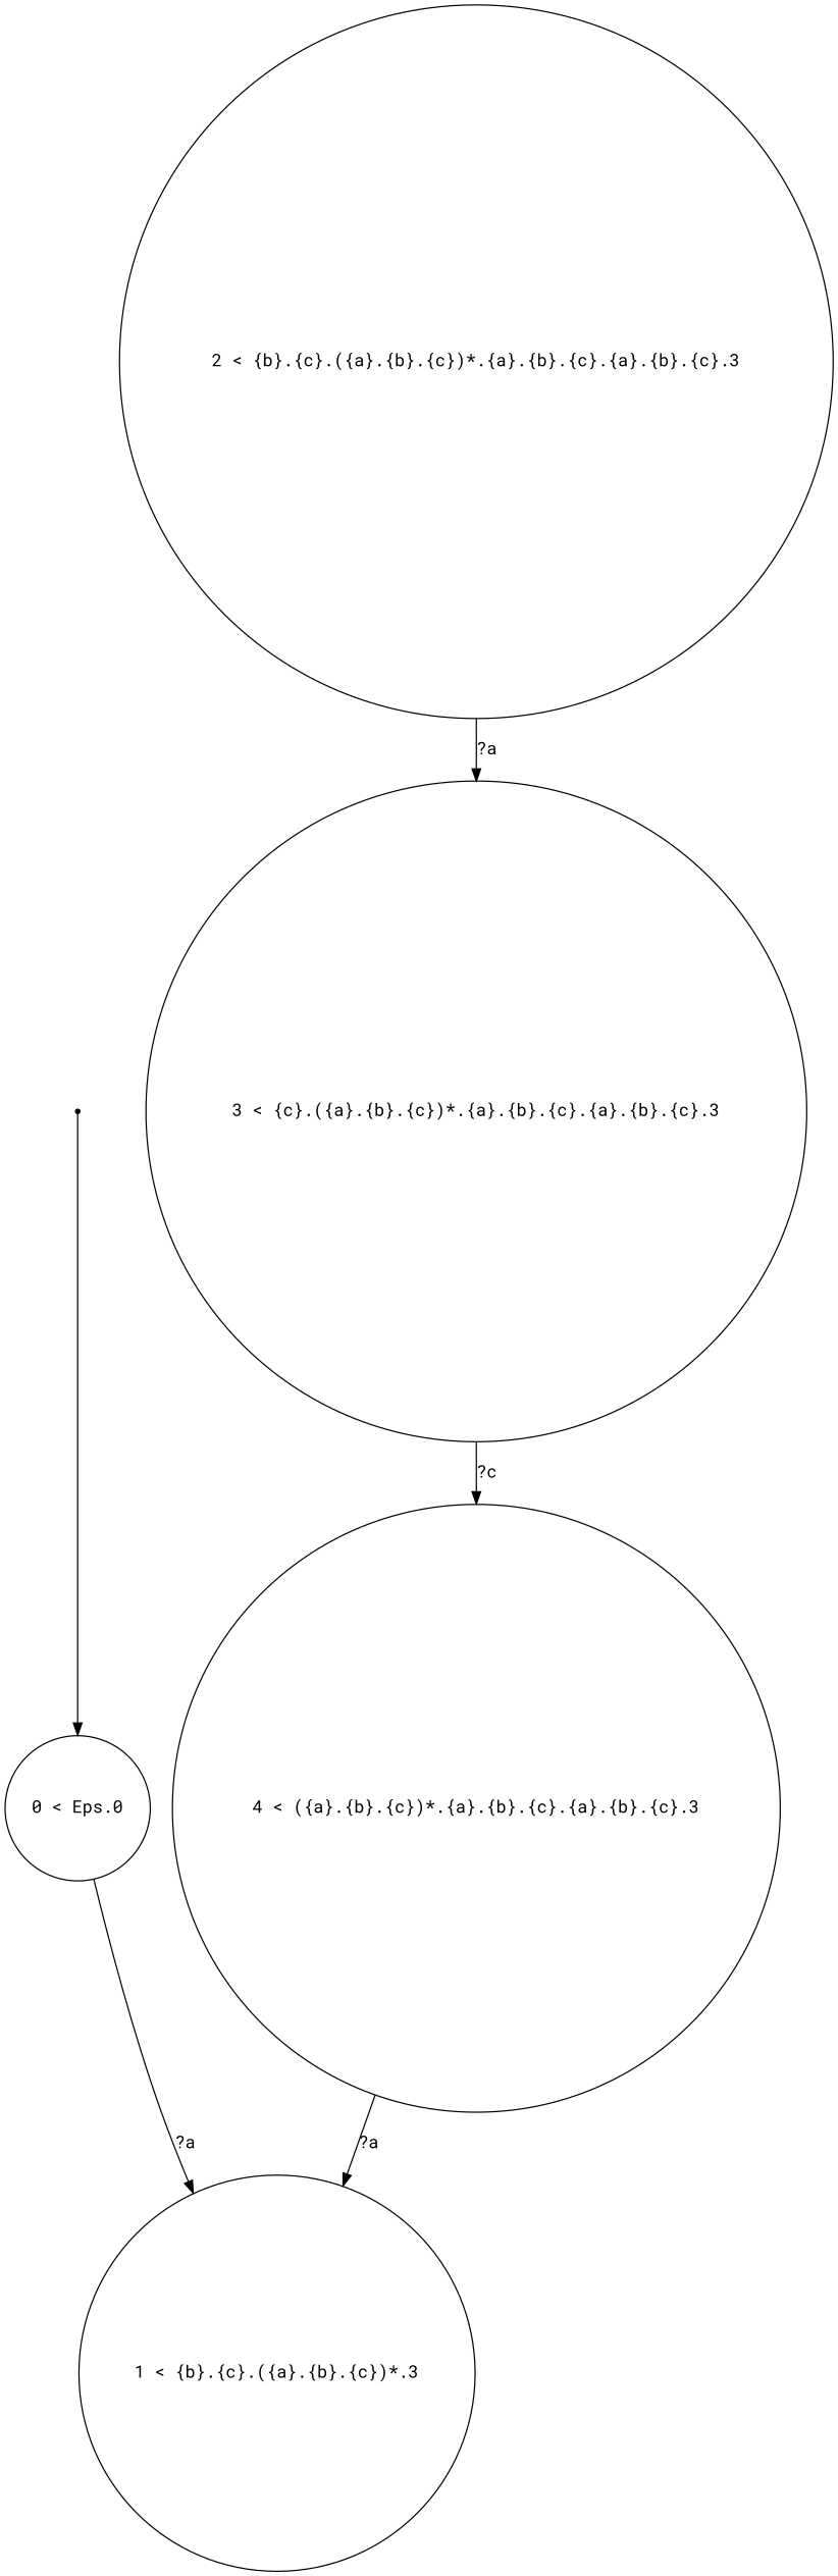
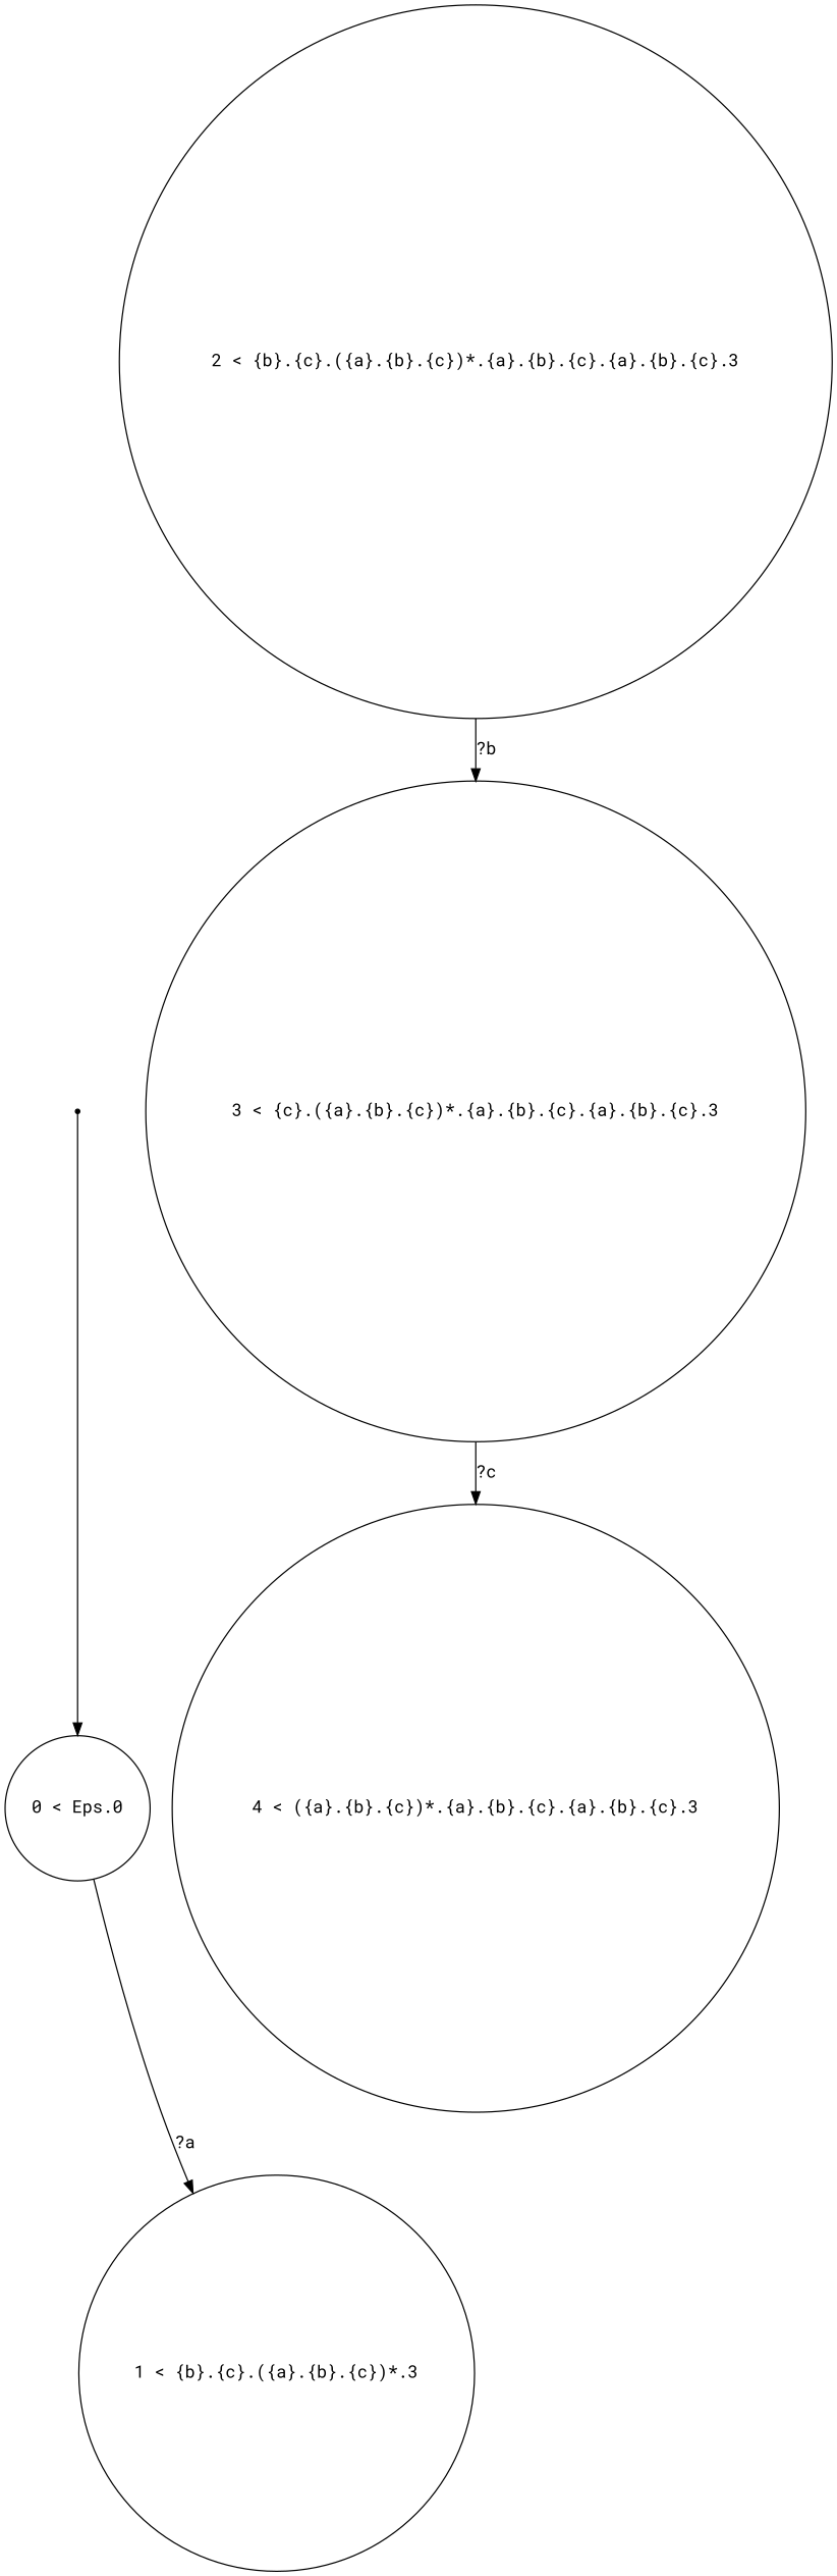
  digraph {
    fontname="Roboto Mono"
    node [fontname="Roboto Mono" shape=circle]
    edge [fontname="Roboto Mono"]
    ENTRY [shape=point]
    n2 [label="0 < Eps.0\n"]
    n3 [label="1 < {b}.{c}.({a}.{b}.{c})*.3\n"]
    n4 [label="4 < ({a}.{b}.{c})*.{a}.{b}.{c}.{a}.{b}.{c}.3\n"]
    n5 [label="2 < {b}.{c}.({a}.{b}.{c})*.{a}.{b}.{c}.{a}.{b}.{c}.3\n"]
    n6 [label="3 < {c}.({a}.{b}.{c})*.{a}.{b}.{c}.{a}.{b}.{c}.3\n"]
    ENTRY -> n2
    n2 -> n3 [label="?a"]
-   n4 -> n3 [label="?a"]
-   n5 -> n6 [label="?a"]
+   n5 -> n6 [label="?b"]
    n6 -> n4 [label="?c"]
  }
